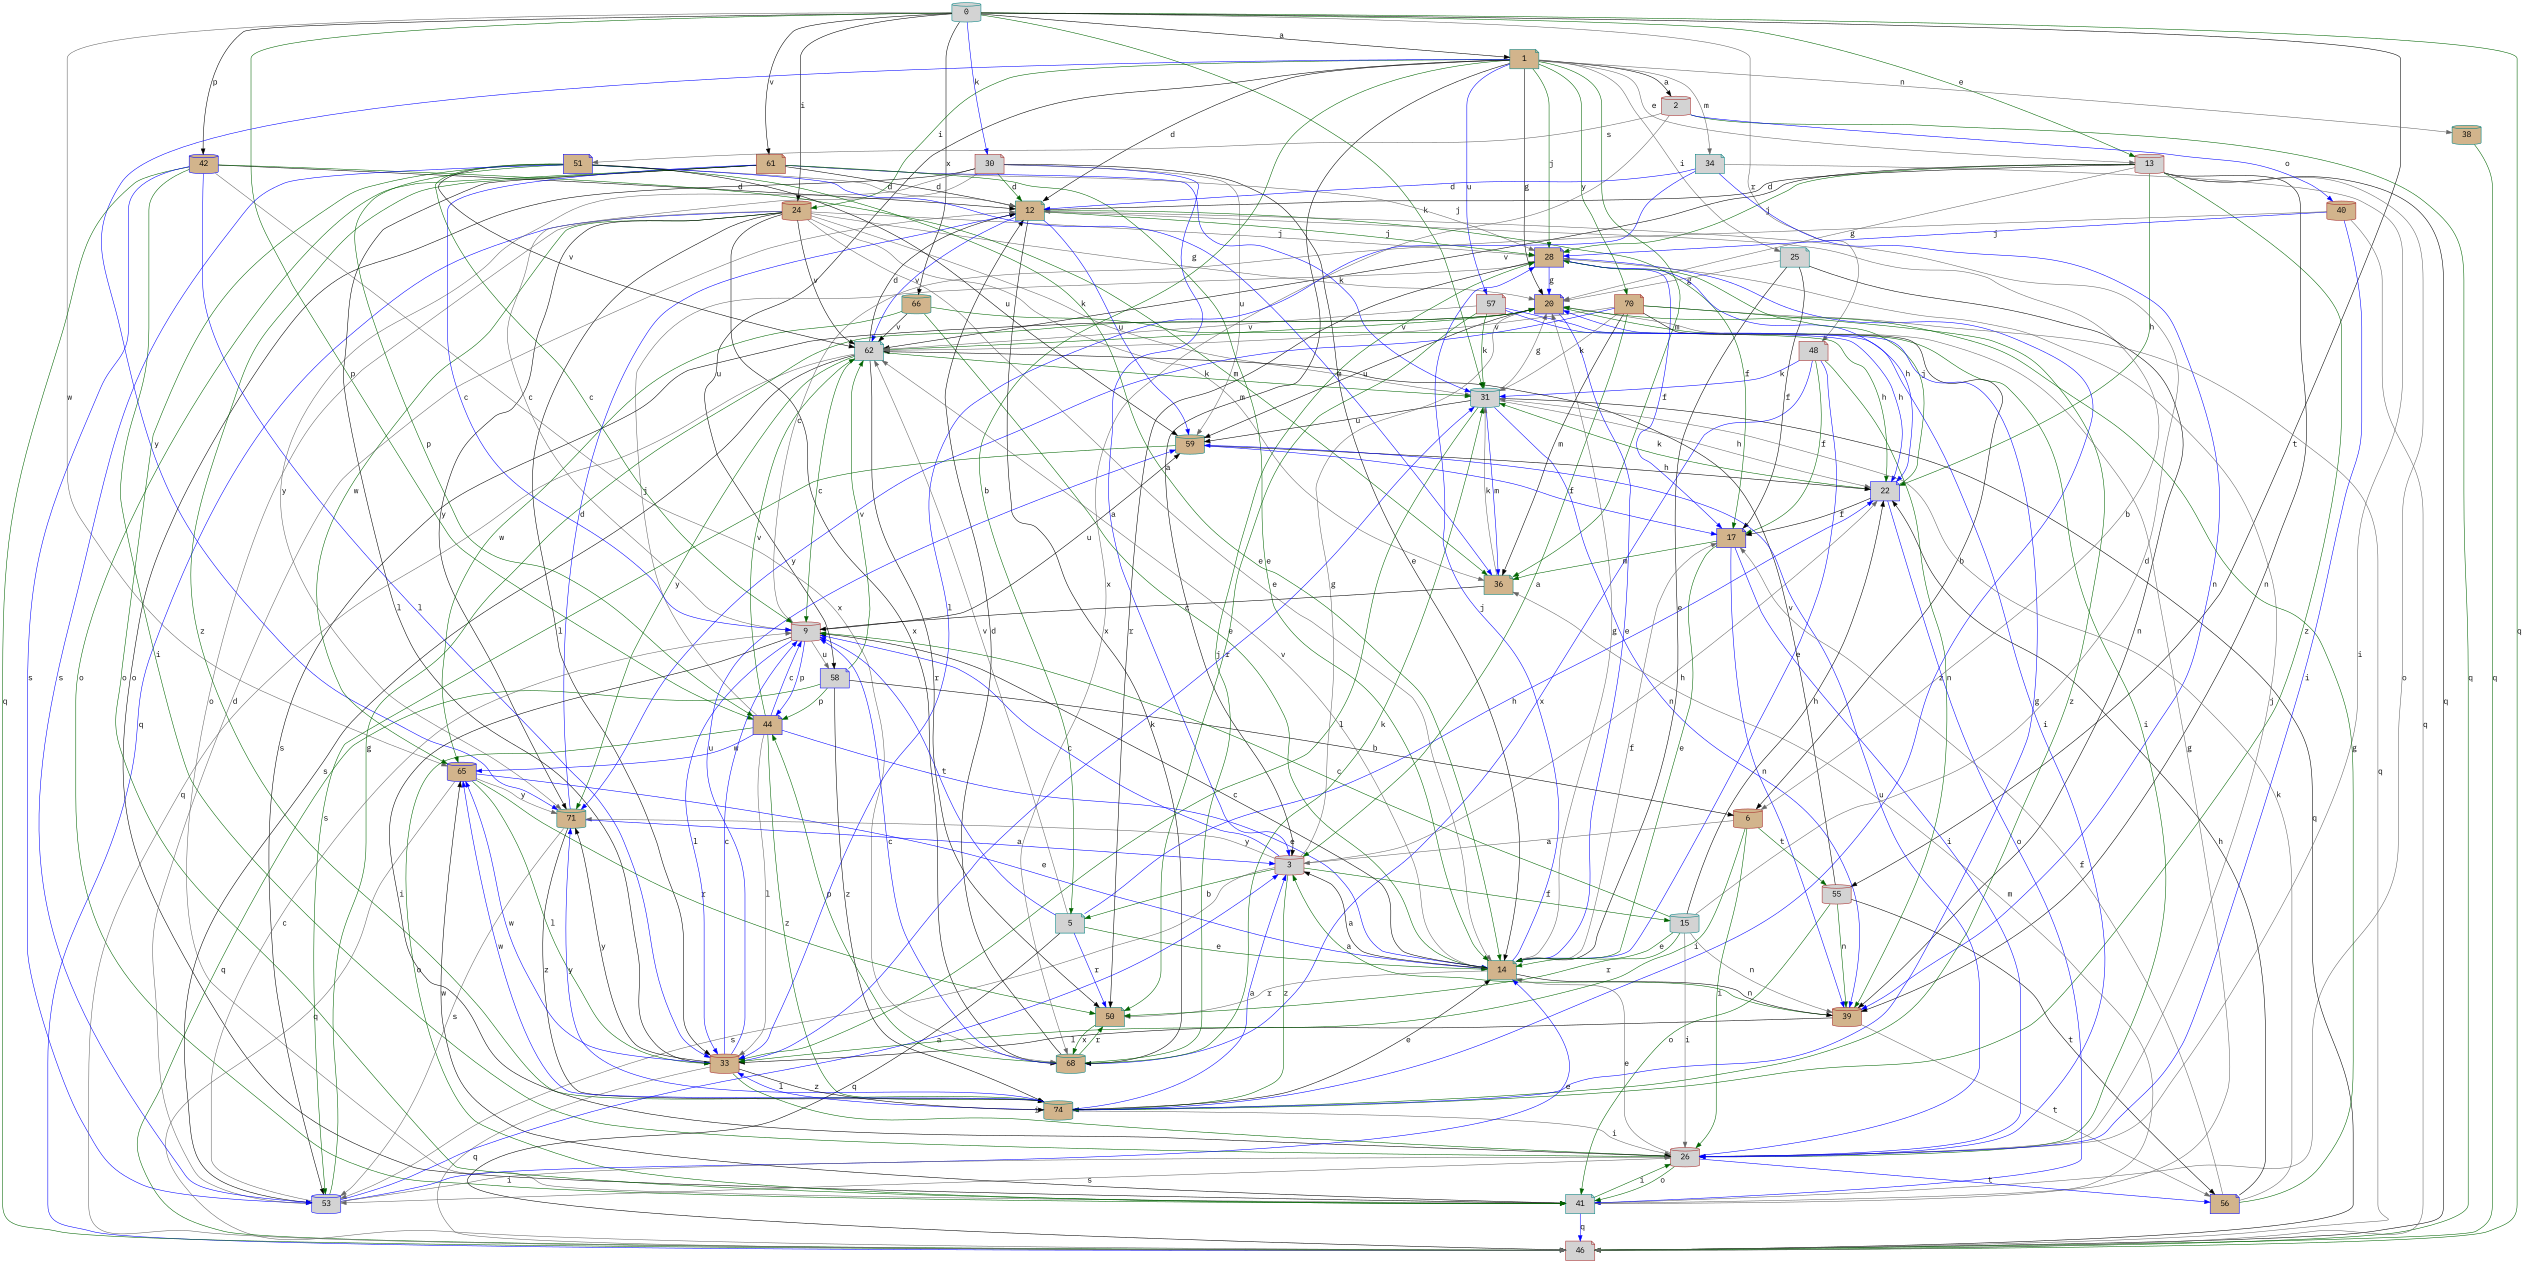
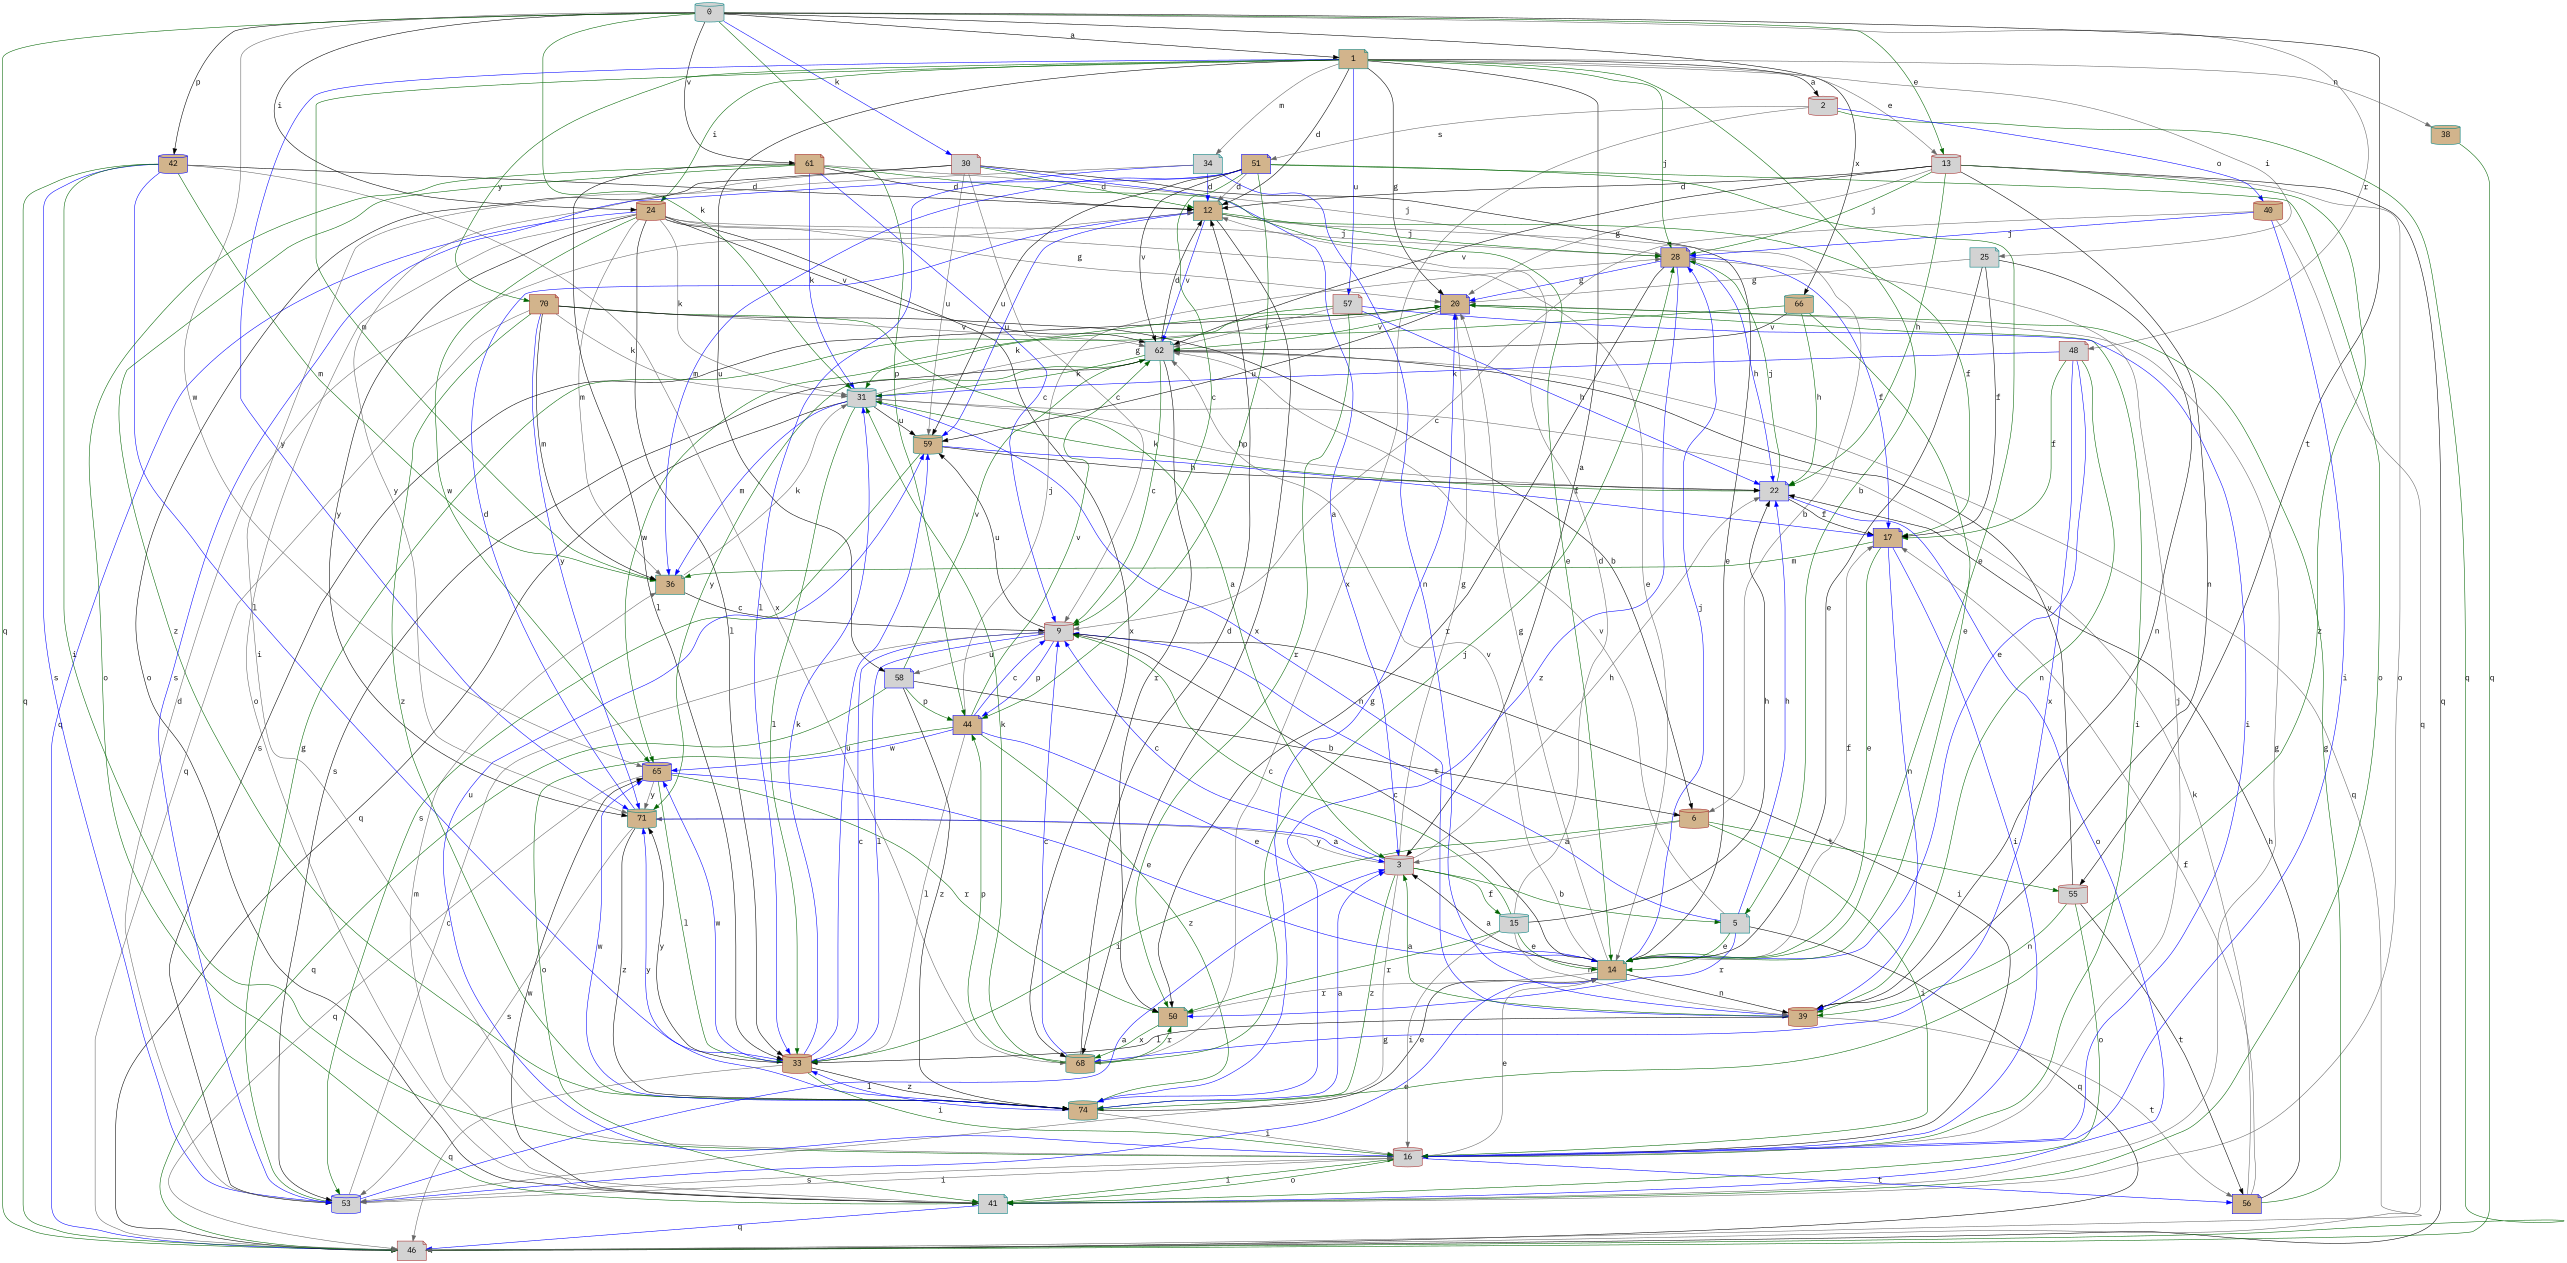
  strict digraph {
    fontname="IBM Plex Mono"
    node [color=teal fillcolor=tan fontname="IBM Plex Mono" shape=note style=filled]
    edge [color=darkgreen fontname="IBM Plex Mono"]
    0 [fillcolor=lightgrey shape=cylinder]
    1
    13 [color=brown fillcolor=lightgrey shape=cylinder]
    24 [color=brown shape=cylinder]
    30 [color=brown fillcolor=lightgrey]
    31 [fillcolor=lightgrey shape=cylinder]
    42 [color=blue shape=cylinder]
    44 [color=blue]
    46 [color=brown fillcolor=lightgrey]
    48 [color=brown fillcolor=lightgrey]
    55 [color=brown fillcolor=lightgrey shape=cylinder]
    61 [color=brown]
    65 [color=blue shape=cylinder]
    66 [shape=cylinder]
    2 [color=brown fillcolor=lightgrey shape=cylinder]
    3 [color=brown fillcolor=lightgrey shape=cylinder]
    5 [fillcolor=lightgrey]
    12
    20 [color=blue]
    25 [fillcolor=lightgrey]
    28 [color=blue]
    34 [fillcolor=lightgrey]
    36
    38 [shape=cylinder]
    57 [color=brown fillcolor=lightgrey]
    58 [color=blue fillcolor=lightgrey]
    70 [color=brown]
    71 [shape=cylinder]
    22 [color=blue fillcolor=lightgrey]
    74 [shape=cylinder]
    62 [fillcolor=lightgrey]
    39 [color=brown shape=cylinder]
    41 [fillcolor=lightgrey]
    68 [shape=cylinder]
    14
    33 [color=brown shape=cylinder]
    9 [color=brown fillcolor=lightgrey shape=cylinder]
    59 [shape=cylinder]
    53 [color=blue fillcolor=lightgrey shape=cylinder]
-   26 [color=brown fillcolor=lightgrey shape=cylinder]
+   26 [color=brown fillcolor=lightgrey shape=cylinder label=16]
    17 [color=blue]
    56 [color=blue]
    50
    40 [color=brown shape=cylinder]
    51 [color=blue]
    15 [fillcolor=lightgrey shape=cylinder]
    6 [color=brown shape=cylinder]
    0 -> 1 [color=black label=a]
    0 -> 13 [label=e]
    0 -> 24 [color=black label=i]
    0 -> 30 [color=blue label=k]
    0 -> 31 [label=k]
    0 -> 42 [color=black label=p]
    0 -> 44 [label=p]
    0 -> 46 [label=q]
    0 -> 48 [color=gray40 label=r]
    0 -> 55 [color=black label=t]
    0 -> 61 [color=black label=v]
    0 -> 65 [color=gray40 label=w]
    0 -> 66 [color=black label=x]
    1 -> 13 [color=gray40 label=e]
    1 -> 24 [label=i]
    1 -> 2 [color=black label=a]
    1 -> 3 [color=black label=a]
    1 -> 5 [label=b]
    1 -> 12 [color=black label=d]
    1 -> 20 [color=black label=g]
    1 -> 25 [color=gray40 label=i]
    1 -> 28 [label=j]
    1 -> 34 [color=gray40 label=m]
    1 -> 36 [label=m]
    1 -> 38 [color=gray40 label=n]
    1 -> 57 [color=blue label=u]
    1 -> 58 [color=black label=u]
    1 -> 70 [label=y]
    1 -> 71 [color=blue label=y]
    13 -> 46 [color=black label=q]
    13 -> 12 [color=black label=d]
    13 -> 20 [color=gray40 label=g]
    13 -> 28 [label=j]
    13 -> 22 [label=h]
    13 -> 74 [label=z]
    13 -> 62 [color=black label=v]
    13 -> 39 [color=black label=n]
    13 -> 41 [color=gray40 label=o]
    24 -> 31 [color=gray40 label=k]
    24 -> 46 [color=blue label=q]
    24 -> 65 [label=w]
    24 -> 20 [color=gray40 label=g]
    24 -> 28 [color=gray40 label=j]
    24 -> 36 [color=gray40 label=m]
    24 -> 71 [color=black label=y]
    24 -> 62 [color=black label=v]
    24 -> 41 [color=gray40 label=o]
    24 -> 68 [color=black label=x]
    24 -> 14 [color=gray40 label=e]
    24 -> 33 [color=black label=l]
    30 -> 3 [color=blue label=a]
    30 -> 12 [label=d]
    30 -> 71 [color=gray40 label=y]
    30 -> 41 [color=black label=o]
    30 -> 14 [color=black label=e]
    30 -> 9 [color=gray40 label=c]
    30 -> 59 [color=gray40 label=u]
    31 -> 46 [color=black label=q]
    31 -> 20 [color=gray40 label=g]
    31 -> 36 [color=blue label=m]
    31 -> 22 [color=gray40 label=h]
    31 -> 39 [color=blue label=n]
    31 -> 33 [label=l]
    31 -> 59 [color=black label=u]
    42 -> 46 [label=q]
    42 -> 12 [color=black label=d]
    42 -> 36 [label=m]
    42 -> 68 [color=gray40 label=x]
    42 -> 33 [color=blue label=l]
    42 -> 53 [color=blue label=s]
    42 -> 26 [label=i]
    44 -> 65 [color=blue label=w]
    44 -> 28 [color=gray40 label=j]
    44 -> 74 [label=z]
    44 -> 62 [label=v]
    44 -> 41 [label=o]
    44 -> 14 [color=blue label=e]
    44 -> 33 [color=gray40 label=l]
    44 -> 9 [color=blue label=c]
    48 -> 31 [color=blue label=k]
    48 -> 39 [label=n]
    48 -> 68 [color=blue label=x]
    48 -> 14 [color=blue label=e]
    48 -> 17 [label=f]
    55 -> 62 [color=black label=v]
    55 -> 39 [label=n]
    55 -> 41 [label=o]
    55 -> 56 [color=black label=t]
    61 -> 31 [color=blue label=k]
    61 -> 12 [color=black label=d]
    61 -> 28 [color=gray40 label=j]
    61 -> 74 [label=z]
    61 -> 41 [label=o]
    61 -> 14 [label=e]
    61 -> 33 [color=black label=l]
    61 -> 9 [color=blue label=c]
    65 -> 46 [color=gray40 label=q]
    65 -> 71 [color=gray40 label=y]
    65 -> 14 [color=blue label=e]
    65 -> 33 [label=l]
    65 -> 50 [label=r]
    66 -> 65 [label=w]
    66 -> 22 [label=h]
    66 -> 62 [color=black label=v]
    66 -> 14 [label=e]
    2 -> 46 [label=q]
    2 -> 68 [color=gray40 label=x]
    2 -> 40 [color=blue label=o]
    2 -> 51 [color=gray40 label=s]
    3 -> 5 [label=b]
    3 -> 20 [color=gray40 label=g]
    3 -> 71 [color=gray40 label=y]
    3 -> 22 [color=gray40 label=h]
    3 -> 74 [label=z]
    3 -> 9 [color=blue label=c]
-   3 -> 53 [color=gray40 label=s]
+   3 -> 53 [color=gray40 label=g]
    3 -> 15 [label=f]
    5 -> 46 [color=black label=q]
    5 -> 22 [color=blue label=h]
    5 -> 62 [color=gray40 label=v]
    5 -> 14 [label=e]
    5 -> 9 [color=blue label=t]
    5 -> 50 [color=blue label=r]
    12 -> 28 [label=j]
    12 -> 62 [color=blue label=v]
    12 -> 68 [color=black label=x]
    12 -> 59 [color=blue label=u]
    12 -> 17 [label=f]
    12 -> 6 [color=gray40 label=b]
    20 -> 62 [label=v]
-   20 -> 14 [color=blue label=e]
    20 -> 59 [color=black label=u]
    20 -> 53 [color=black label=s]
    20 -> 26 [label=i]
    25 -> 20 [color=gray40 label=g]
    25 -> 39 [color=black label=n]
    25 -> 14 [color=black label=e]
    25 -> 17 [color=black label=f]
    28 -> 20 [color=blue label=g]
    28 -> 22 [color=blue label=h]
    28 -> 74 [color=blue label=z]
    28 -> 17 [color=blue label=f]
    28 -> 50 [color=black label=r]
    34 -> 12 [color=blue label=d]
    34 -> 39 [color=blue label=n]
    34 -> 33 [color=blue label=l]
    34 -> 26 [color=gray40 label=i]
    36 -> 31 [color=gray40 label=k]
    36 -> 9 [color=black label=c]
    38 -> 46 [label=q]
    57 -> 31 [label=k]
    57 -> 22 [color=blue label=h]
    57 -> 62 [color=gray40 label=v]
    57 -> 26 [color=blue label=i]
    57 -> 50 [label=r]
    58 -> 44 [label=p]
    58 -> 46 [label=q]
    58 -> 74 [color=black label=z]
    58 -> 62 [label=v]
    58 -> 6 [color=black label=b]
    70 -> 31 [color=gray40 label=k]
    70 -> 46 [color=gray40 label=q]
    70 -> 3 [label=a]
    70 -> 36 [color=black label=m]
    70 -> 71 [color=blue label=y]
    70 -> 74 [label=z]
    70 -> 62 [color=gray40 label=v]
    70 -> 6 [color=black label=b]
    71 -> 3 [color=blue label=a]
    71 -> 12 [color=blue label=d]
    71 -> 74 [color=black label=z]
    71 -> 53 [color=gray40 label=s]
    22 -> 31 [label=k]
    22 -> 28 [label=j]
    22 -> 41 [color=blue label=o]
    22 -> 17 [color=black label=f]
    74 -> 65 [color=blue label=w]
    74 -> 3 [color=blue label=a]
    74 -> 20 [color=blue label=g]
    74 -> 71 [color=blue label=y]
    74 -> 14 [color=black label=e]
    74 -> 33 [color=blue label=l]
    74 -> 26 [color=gray40 label=i]
    62 -> 31 [label=k]
    62 -> 46 [color=gray40 label=q]
    62 -> 12 [color=black label=d]
    62 -> 71 [label=y]
    62 -> 9 [label=c]
    62 -> 53 [color=black label=s]
    62 -> 50 [color=black label=r]
    39 -> 3 [label=a]
    39 -> 33 [color=black label=l]
    39 -> 56 [color=gray40 label=t]
    41 -> 46 [color=blue label=q]
    41 -> 65 [color=black label=w]
    41 -> 20 [color=gray40 label=g]
    41 -> 36 [color=gray40 label=m]
    41 -> 26 [label=i]
    68 -> 31 [label=k]
    68 -> 44 [label=p]
    68 -> 12 [color=black label=d]
    68 -> 28 [label=j]
    68 -> 9 [color=blue label=c]
    68 -> 50 [label=r]
    14 -> 3 [color=black label=a]
    14 -> 20 [color=gray40 label=g]
    14 -> 28 [color=blue label=j]
    14 -> 62 [color=gray40 label=v]
    14 -> 39 [color=black label=n]
    14 -> 9 [color=black label=c]
    14 -> 17 [color=gray40 label=f]
    14 -> 50 [color=gray40 label=r]
    33 -> 31 [color=blue label=k]
    33 -> 46 [color=gray40 label=q]
    33 -> 65 [color=blue label=w]
    33 -> 71 [color=black label=y]
    33 -> 74 [color=black label=z]
    33 -> 9 [color=blue label=c]
    33 -> 59 [color=blue label=u]
    33 -> 26 [label=i]
    9 -> 44 [color=blue label=p]
    9 -> 58 [color=gray40 label=u]
    9 -> 33 [color=blue label=l]
    9 -> 59 [color=black label=u]
    9 -> 26 [color=black label=i]
    59 -> 22 [color=black label=h]
    59 -> 53 [label=s]
    59 -> 17 [color=blue label=f]
    53 -> 3 [color=blue label=a]
    53 -> 12 [color=gray40 label=d]
    53 -> 20 [label=g]
    53 -> 14 [color=blue label=e]
    53 -> 9 [color=gray40 label=c]
    53 -> 26 [color=gray40 label=i]
    26 -> 28 [color=gray40 label=j]
    26 -> 41 [label=o]
    26 -> 14 [color=gray40 label=e]
    26 -> 59 [color=blue label=u]
    26 -> 53 [color=gray40 label=s]
    26 -> 56 [color=blue label=t]
    17 -> 36 [label=m]
    17 -> 39 [color=blue label=n]
    17 -> 14 [label=e]
    17 -> 26 [color=blue label=i]
    56 -> 31 [color=gray40 label=k]
    56 -> 20 [label=g]
    56 -> 22 [color=black label=h]
    56 -> 17 [color=gray40 label=f]
    50 -> 68 [label=x]
    40 -> 46 [color=gray40 label=q]
    40 -> 28 [color=blue label=j]
    40 -> 9 [color=gray40 label=c]
    40 -> 26 [color=blue label=i]
    51 -> 44 [label=p]
    51 -> 12 [color=gray40 label=d]
    51 -> 36 [color=blue label=m]
    51 -> 62 [color=black label=v]
    51 -> 41 [label=o]
    51 -> 14 [label=e]
    51 -> 9 [label=c]
    51 -> 59 [color=black label=u]
    51 -> 53 [color=blue label=s]
    15 -> 12 [color=gray40 label=d]
    15 -> 22 [color=black label=h]
    15 -> 39 [color=gray40 label=n]
    15 -> 14 [label=e]
    15 -> 9 [label=c]
    15 -> 26 [color=gray40 label=i]
    15 -> 50 [label=r]
    6 -> 55 [label=t]
    6 -> 3 [color=gray40 label=a]
    6 -> 33 [label=i]
    6 -> 26 [label=i]
  }
